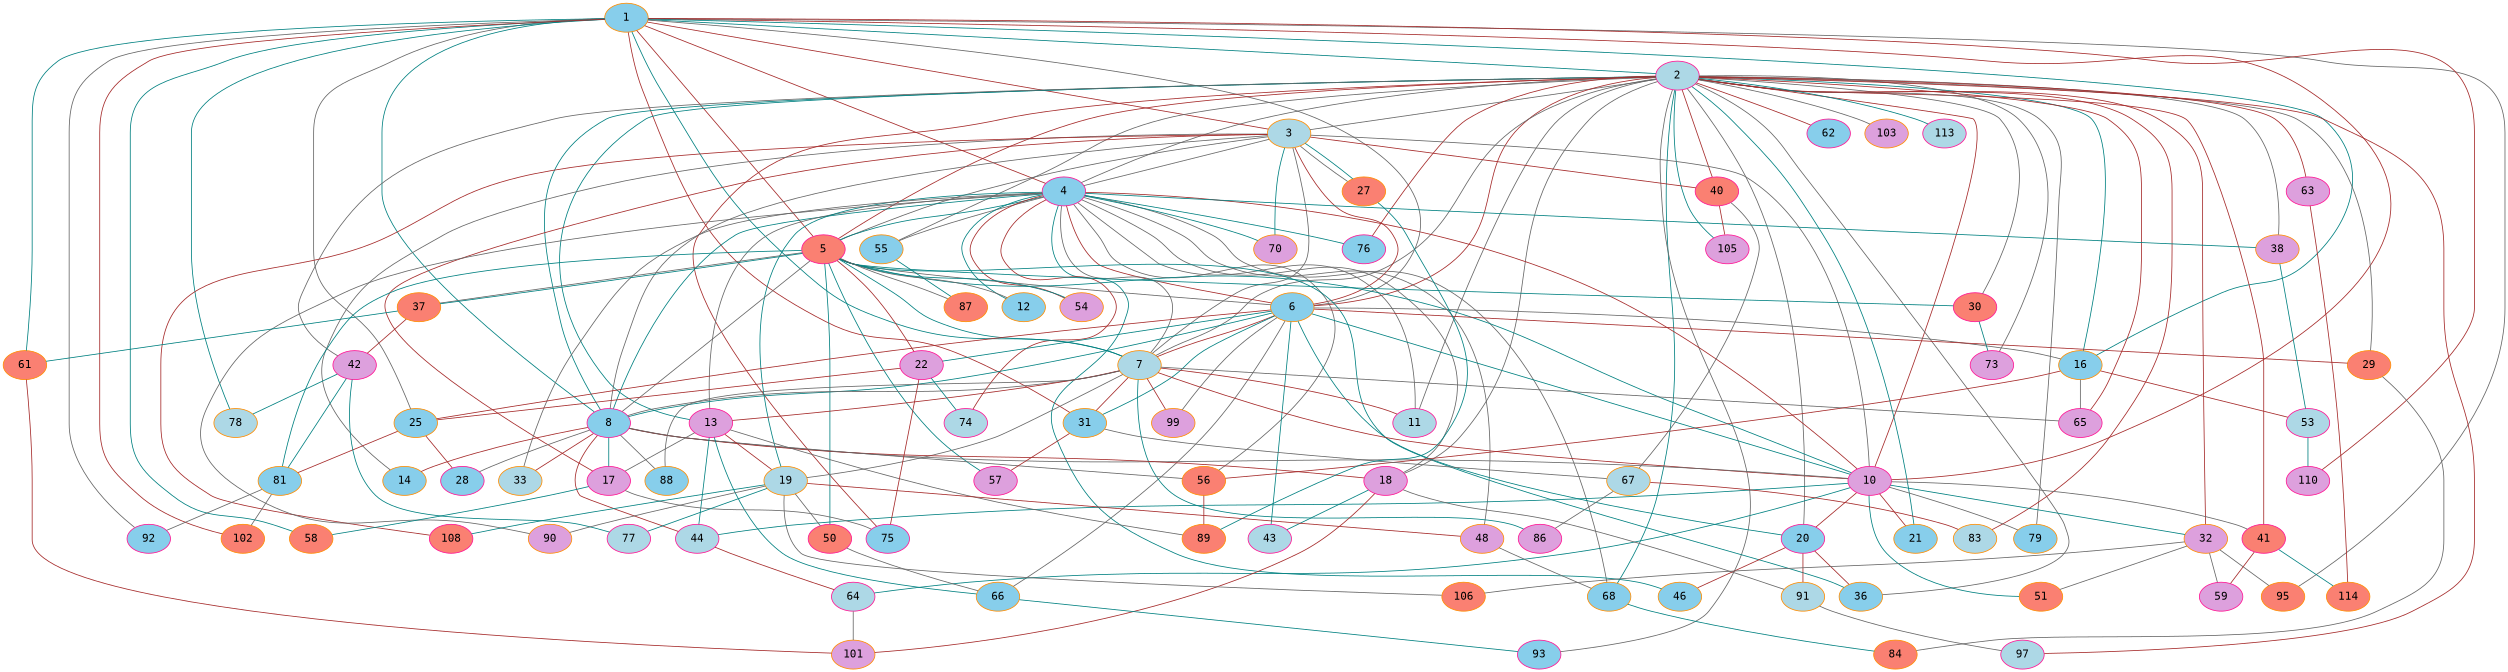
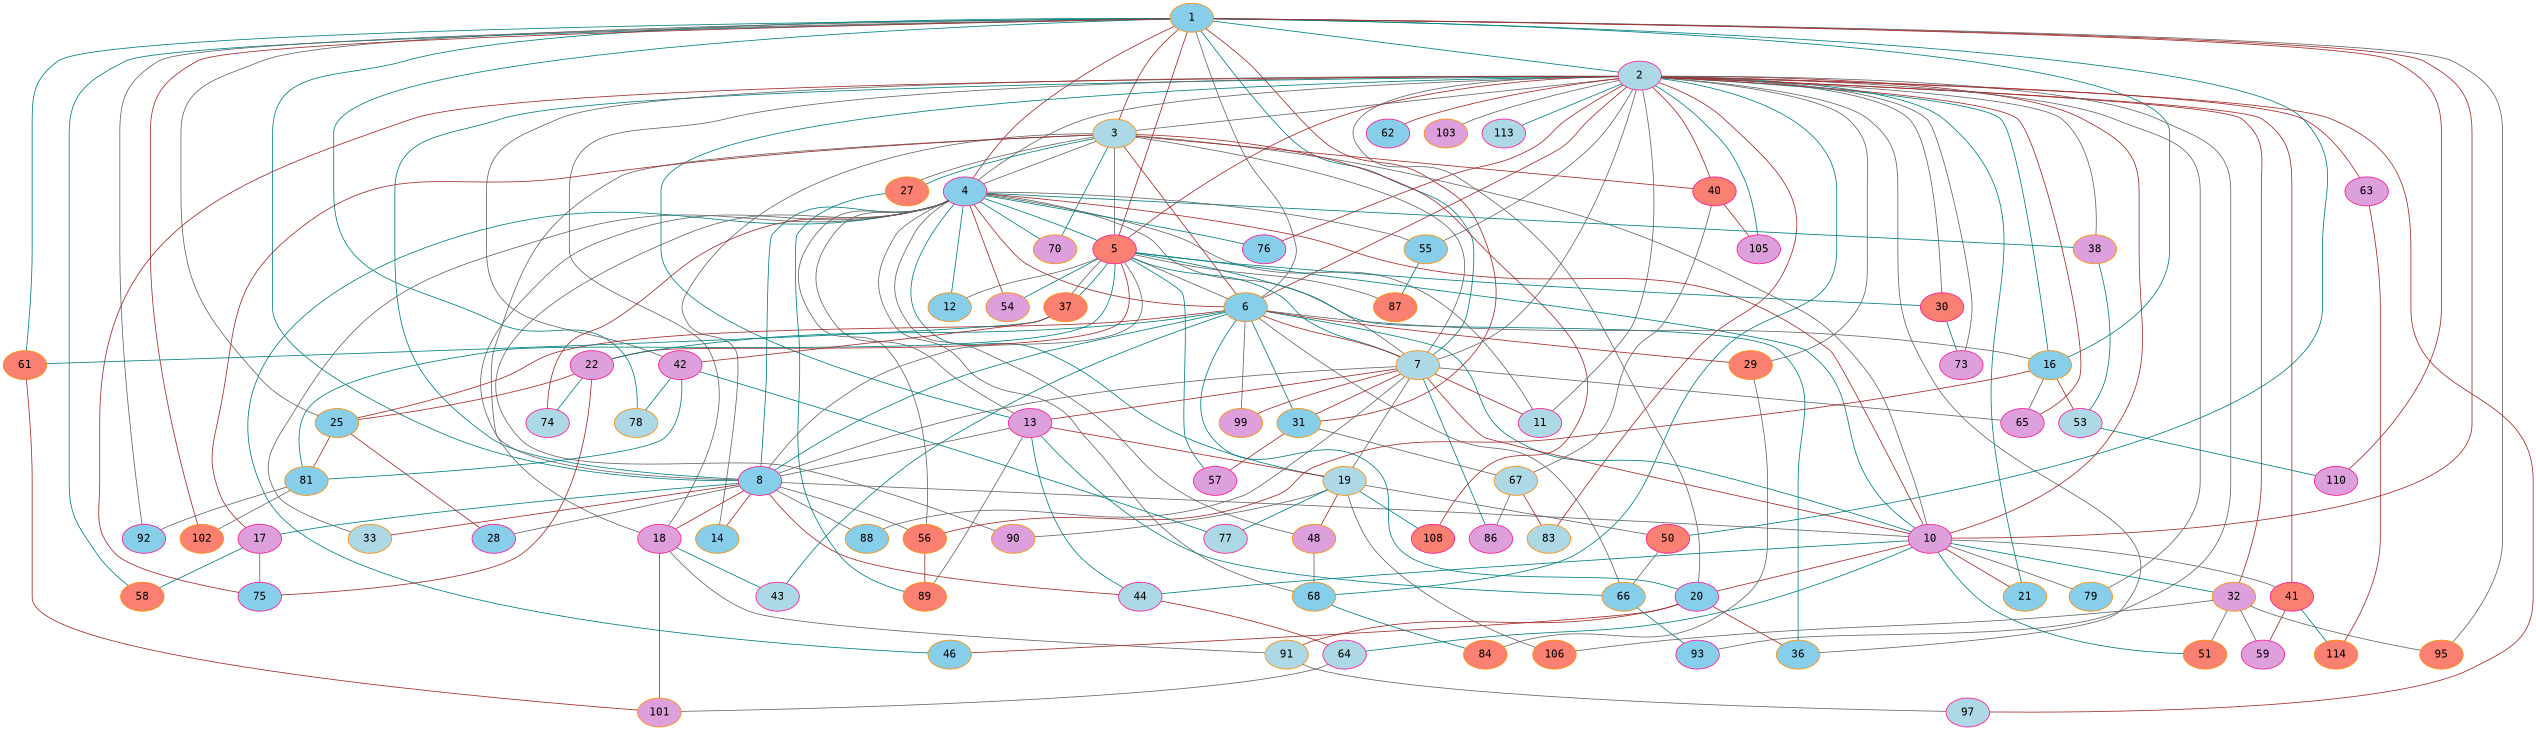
  graph {
    fontname="DejaVu Sans Mono"
    node [color=darkorange fillcolor=skyblue fontname="DejaVu Sans Mono" style=filled]
    edge [color=gray40 fontname="DejaVu Sans Mono"]
    1 [super="+104"]
    2 [color=deeppink fillcolor=lightblue super="+9"]
    3 [fillcolor=lightblue super="+72"]
    4 [color=deeppink super="+71"]
    5 [color=deeppink fillcolor=salmon super="+15"]
    6 [super="+26"]
    7 [fillcolor=lightblue super="+52"]
    8 [color=deeppink super="+82"]
    10 [color=deeppink fillcolor=plum super="+35"]
    16 [super="+94"]
    25 [super="+42"]
    31 [super="+34"]
    50 [color=deeppink fillcolor=salmon]
    58 [fillcolor=salmon]
    61 [fillcolor=salmon]
    78 [fillcolor=lightblue]
    92 [color=deeppink]
    95 [fillcolor=salmon]
    102 [fillcolor=salmon]
    110 [color=deeppink fillcolor=plum]
    11 [color=deeppink fillcolor=lightblue super="+24"]
    13 [color=deeppink fillcolor=plum super="+80"]
    18 [color=deeppink fillcolor=plum]
    20 [color=deeppink super="+23"]
    21
    29 [fillcolor=salmon]
    30 [color=deeppink fillcolor=salmon]
    32 [fillcolor=plum super="+85"]
    36 [super="+39"]
    38 [fillcolor=plum]
    40 [color=deeppink fillcolor=salmon]
    41 [color=deeppink fillcolor=salmon super="+45"]
    n33 [color=deeppink fillcolor=plum label=42]
    55
    62 [color=deeppink]
    63 [color=deeppink fillcolor=plum]
    65 [color=deeppink fillcolor=plum super="+111"]
    68 [super="+107"]
    73 [color=deeppink fillcolor=plum]
    75 [color=deeppink super="+116"]
    76 [color=deeppink]
    79
    83 [fillcolor=lightblue]
    93 [color=deeppink]
    97 [color=deeppink fillcolor=lightblue]
    103 [fillcolor=plum]
    105 [color=deeppink fillcolor=plum]
    113 [color=deeppink fillcolor=lightblue]
    14
    17 [color=deeppink fillcolor=plum super="+49"]
    27 [fillcolor=salmon]
    70 [fillcolor=plum]
    108 [color=deeppink fillcolor=salmon]
    12 [super="+69"]
    19 [fillcolor=lightblue super="+109"]
    33 [fillcolor=lightblue]
    46
    48 [fillcolor=plum]
    54 [fillcolor=plum]
    56 [fillcolor=salmon super="+98"]
    74 [color=deeppink fillcolor=lightblue]
    90 [fillcolor=plum]
    22 [color=deeppink fillcolor=plum]
    37 [fillcolor=salmon]
    57 [color=deeppink fillcolor=plum]
    81 [super="+100"]
    87 [fillcolor=salmon]
    43 [color=deeppink fillcolor=lightblue]
    66
    99 [fillcolor=plum]
    86 [color=deeppink fillcolor=plum]
    88
    28 [color=deeppink]
    44 [color=deeppink fillcolor=lightblue super="+60"]
    51 [fillcolor=salmon]
    64 [color=deeppink fillcolor=lightblue]
    53 [color=deeppink fillcolor=lightblue]
    67 [fillcolor=lightblue]
    101 [fillcolor=plum super="+112"]
    89 [fillcolor=salmon super="+115"]
    91 [fillcolor=lightblue]
    84 [fillcolor=salmon]
    106 [fillcolor=salmon]
    59 [color=deeppink fillcolor=plum]
    114 [fillcolor=salmon]
    77 [color=deeppink fillcolor=lightblue]
    1 -- 2 [color=teal weight=2]
    1 -- 3 [color=brown]
    1 -- 4 [color=brown]
    1 -- 5 [color=brown weight=2]
    1 -- 6 [weight=2]
    1 -- 7 [color=teal]
    1 -- 8 [color=teal]
    1 -- 10 [color=brown]
    1 -- 16 [color=teal]
    1 -- 25
    1 -- 31 [color=brown]
-   5 -- 50 [color=teal]
+   1 -- 50 [color=teal]
    1 -- 58 [color=teal]
    1 -- 61 [color=teal]
    1 -- 78 [color=teal]
    1 -- 92
    1 -- 95
    1 -- 102 [color=brown]
    1 -- 110 [color=brown]
    2 -- 3 [weight=2]
    2 -- 4 [weight=2]
    2 -- 5 [color=brown weight=2]
    2 -- 6 [color=brown weight=3]
    2 -- 7 [weight=2]
    2 -- 8 [color=teal weight=2]
    2 -- 10 [color=brown weight=3]
    2 -- 16 [color=teal]
    2 -- 11
    2 -- 13 [color=teal]
    2 -- 18
    2 -- 20
    2 -- 21 [color=teal]
    2 -- 29
    2 -- 30
    2 -- 32 [color=brown weight=2]
    2 -- 36
    2 -- 38
    2 -- 40 [color=brown]
    2 -- 41 [color=brown weight=2]
    2 -- n33
    2 -- 55
    2 -- 62 [color=brown]
    2 -- 63 [color=brown]
    2 -- 65 [color=brown]
    2 -- 68 [color=teal]
    2 -- 73
    2 -- 75 [color=brown]
    2 -- 76 [color=brown]
    2 -- 79
    2 -- 83 [color=brown]
    2 -- 93
    2 -- 97 [color=brown]
    2 -- 103
    2 -- 105 [color=teal]
    2 -- 113 [color=teal weight=2]
    3 -- 4
    3 -- 5
    3 -- 6 [color=brown]
    3 -- 7
    3 -- 8
    3 -- 10
    3 -- 40 [color=brown]
    3 -- 14
    3 -- 17 [color=brown]
    3 -- 27 [weight=2]
    3 -- 27 [color=teal]
    3 -- 70 [color=teal]
    3 -- 108 [color=brown]
    4 -- 5 [color=teal]
    4 -- 6 [color=brown]
    4 -- 7
    4 -- 8 [color=teal]
    4 -- 10 [color=brown]
    4 -- 11
    4 -- 13
    4 -- 18
    4 -- 38 [color=teal]
    4 -- 55
    4 -- 68
    4 -- 76 [color=teal]
    4 -- 70 [color=teal]
    4 -- 12 [color=teal weight=2]
    4 -- 19 [color=teal]
    4 -- 33
    4 -- 46 [color=teal]
    4 -- 48
    4 -- 54 [color=brown]
    4 -- 56 [weight=2]
    4 -- 74 [color=brown]
    4 -- 90
    5 -- 6
    5 -- 7 [color=teal]
    5 -- 8
    5 -- 10 [color=teal]
    5 -- 30 [color=teal]
    5 -- 36 [color=teal]
    5 -- 12
    5 -- 54 [color=teal]
    5 -- 22 [color=brown]
    5 -- 37
    5 -- 37 [color=teal]
    5 -- 57 [color=teal]
    5 -- 81 [color=teal]
    5 -- 87
    6 -- 7 [color=brown]
    6 -- 8 [color=teal]
    6 -- 10 [color=teal]
    6 -- 16
    6 -- 25 [color=brown]
    6 -- 31 [color=teal]
    6 -- 20 [color=teal]
    6 -- 29 [color=brown]
    6 -- 22 [color=teal]
    6 -- 43 [color=teal]
    6 -- 66
    6 -- 99
    7 -- 8
    7 -- 10 [color=brown]
    7 -- 31 [color=brown]
    7 -- 11 [color=brown]
    7 -- 13 [color=brown]
    7 -- 65
    7 -- 19
    7 -- 99 [color=brown]
    7 -- 86 [color=teal]
    7 -- 88
    8 -- 10
    8 -- 18 [color=brown]
    8 -- 14 [color=brown]
    8 -- 17 [color=teal]
    8 -- 33 [color=brown]
    8 -- 56
    8 -- 88
    8 -- 28
    8 -- 44 [color=brown]
    10 -- 20 [color=brown]
    10 -- 21 [color=brown]
    10 -- 32 [color=teal]
    10 -- 41
    10 -- 79
    10 -- 44 [color=teal]
    10 -- 51 [color=teal]
    10 -- 64 [color=teal]
    16 -- 65
    16 -- 56 [color=brown]
    16 -- 53 [color=brown]
    25 -- 81 [color=brown]
    25 -- 28 [color=brown]
    31 -- 57 [color=brown]
    31 -- 67
    50 -- 66
    61 -- 101 [color=brown]
-   13 -- 17
+   13 -- 8
    13 -- 19 [color=brown]
    13 -- 66 [color=teal]
    13 -- 44 [color=teal]
    13 -- 89
    18 -- 43 [color=teal]
    18 -- 101 [color=brown]
    18 -- 91
    20 -- 36 [color=brown]
    20 -- 46 [color=brown]
    20 -- 91 [color=brown]
    29 -- 84
    30 -- 73 [color=teal]
    32 -- 95
    32 -- 51
    32 -- 106
    32 -- 59
    38 -- 53 [color=teal]
    40 -- 105 [color=brown]
    40 -- 67
    41 -- 59 [color=brown]
    41 -- 114 [color=teal]
    n33 -- 78 [color=teal]
    n33 -- 81 [color=teal]
    n33 -- 77 [color=teal]
    55 -- 87 [color=teal]
    63 -- 114 [color=brown]
    68 -- 84 [color=teal]
    17 -- 58 [color=teal]
    17 -- 75
    27 -- 89 [color=teal]
    19 -- 50
    19 -- 108 [color=teal]
    19 -- 48 [color=brown]
    19 -- 90
    19 -- 106
    19 -- 77 [color=teal]
    48 -- 68
    56 -- 89 [color=brown]
    22 -- 25 [color=brown]
    22 -- 75 [color=brown]
    22 -- 74 [color=teal]
    37 -- 61 [color=teal]
    37 -- n33 [color=brown]
    81 -- 92
    81 -- 102
    66 -- 93 [color=teal]
    44 -- 64 [color=brown]
    64 -- 101
    53 -- 110 [color=teal]
    67 -- 83 [color=brown]
    67 -- 86
    91 -- 97
  }
